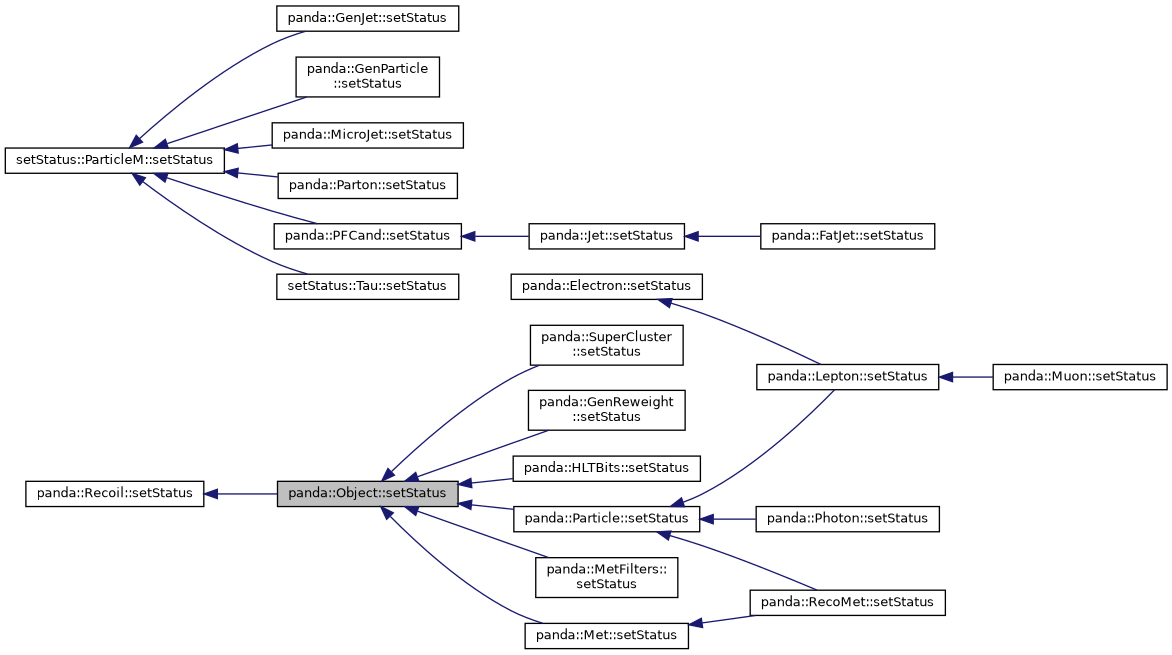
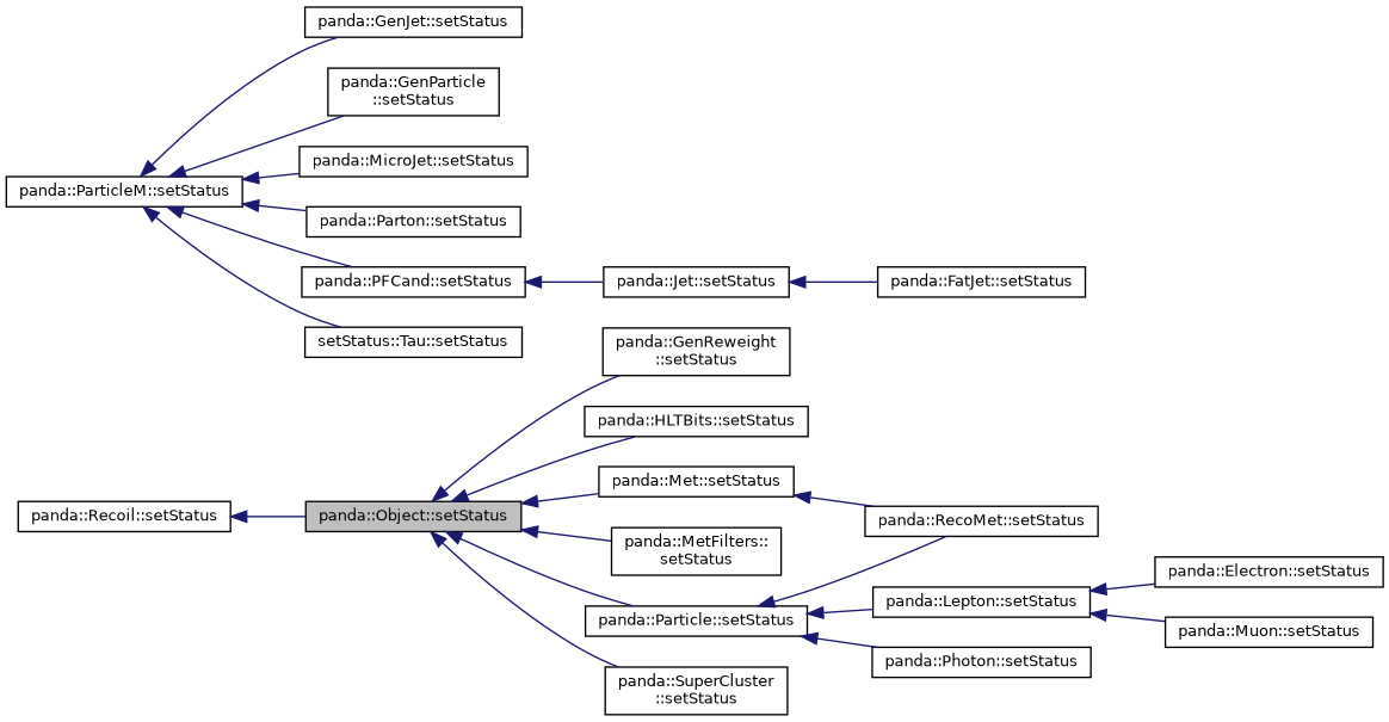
  digraph {
    rankdir=LR
    node [color=black fillcolor=white fontname=Helvetica fontsize=10 shape=record style=filled]
    edge [color=midnightblue dir=back fontname=Helvetica fontsize=10 labelfontname=Helvetica labelfontsize=10 style=solid]
    n1 [fillcolor=grey75 fontcolor=black height=0.2 label="panda::Object::setStatus" width=0.4]
    n2 [height=0.2 label="panda::GenReweight\l::setStatus" width=0.4]
    n3 [height=0.2 label="panda::HLTBits::setStatus" width=0.4]
    n4 [height=0.2 label="panda::Met::setStatus" width=0.4]
    n5 [height=0.2 label="panda::MetFilters::\lsetStatus" width=0.4]
    n6 [height=0.2 label="panda::Particle::setStatus" width=0.4]
    n7 [height=0.2 label="panda::SuperCluster\l::setStatus" width=0.4]
    n8 [height=0.2 label="panda::RecoMet::setStatus" width=0.4]
    n9 [height=0.2 label="panda::Lepton::setStatus" width=0.4]
    n10 [height=0.2 label="panda::Photon::setStatus" width=0.4]
    n11 [height=0.2 label="panda::Recoil::setStatus" width=0.4]
    n12 [height=0.2 label="panda::Electron::setStatus" width=0.4]
    n13 [height=0.2 label="panda::Muon::setStatus" width=0.4]
-   n14 [height=0.2 label="setStatus::ParticleM::setStatus" width=0.4]
+   n14 [height=0.2 label="panda::ParticleM::setStatus" width=0.4]
    n15 [height=0.2 label="panda::GenJet::setStatus" width=0.4]
    n16 [height=0.2 label="panda::GenParticle\l::setStatus" width=0.4]
    n17 [height=0.2 label="panda::MicroJet::setStatus" width=0.4]
    n18 [height=0.2 label="panda::Parton::setStatus" width=0.4]
    n19 [height=0.2 label="panda::PFCand::setStatus" width=0.4]
    n20 [height=0.2 label="setStatus::Tau::setStatus" width=0.4]
    n21 [height=0.2 label="panda::Jet::setStatus" width=0.4]
    n22 [height=0.2 label="panda::FatJet::setStatus" width=0.4]
    n1 -> n2
    n1 -> n3
    n1 -> n4
    n1 -> n5
    n1 -> n6
    n1 -> n7
    n4 -> n8
    n6 -> n8
    n6 -> n9
    n6 -> n10
-   n12 -> n9
+   n9 -> n12
    n9 -> n13
    n11 -> n1
    n14 -> n15
    n14 -> n16
    n14 -> n17
    n14 -> n18
    n14 -> n19
    n14 -> n20
    n19 -> n21
    n21 -> n22
  }
